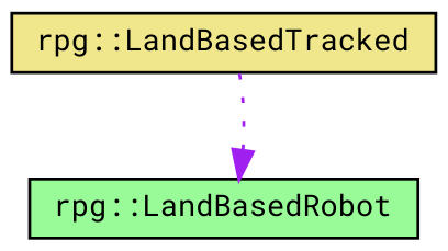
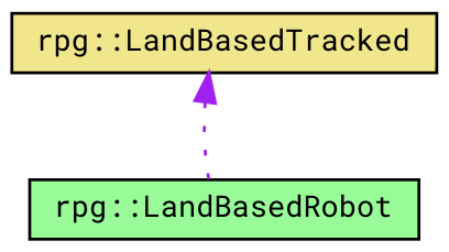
  digraph {
    fontname="Roboto Mono"
    node [color=black fontname="Roboto Mono" fontsize=10 shape=record style=filled]
    n1 [fillcolor=khaki fontcolor=black height=0.2 label="rpg::LandBasedTracked" width=0.4]
    n2 [fillcolor=palegreen height=0.2 label="rpg::LandBasedRobot" width=0.4]
-   n2 -> n1 [color=purple dir=back fontname="Roboto Mono" fontsize=10 labelfontname=Helvetica labelfontsize=10 style=dotted]
+   n1 -> n2 [color=purple dir=back fontname="Roboto Mono" fontsize=10 labelfontname=Helvetica labelfontsize=10 style=dotted]
  }
